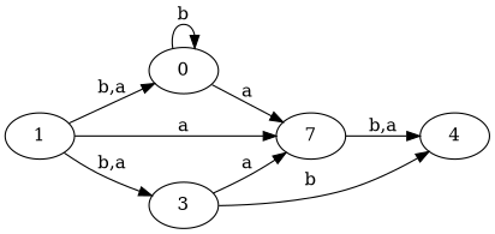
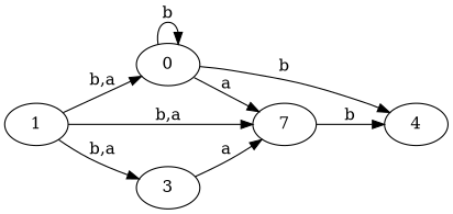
  digraph {
    d2tdocpreamble="\usetikzlibrary{automata}"
    d2tfigpreamble="\tikzstyle{every state}= [ draw=blue!50,very thick,fill=blue!20]  \tikzstyle{auto}= [fill=white]"
    rankdir=LR
    ranksep=0.5
    node [style=state]
    edge [lblstyle=auto topath="bend right"]
    n1 [label=0 style="state, initial, accepting"]
    n2 [label=7]
    n3 [label=4]
    n4 [label=1]
    n5 [label=3]
    n1 -> n1 [label=b topath="loop above"]
    n1 -> n2 [label=a]
-   n2 -> n3 [label="b,a"]
+   n2 -> n3 [label=b]
    n4 -> n1 [label="b,a"]
-   n4 -> n2 [label=a]
+   n4 -> n2 [label="b,a"]
    n4 -> n5 [label="b,a"]
    n5 -> n2 [label=a]
-   n5 -> n3 [label=b]
+   n1 -> n3 [label=b]
  }
